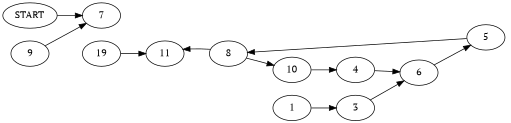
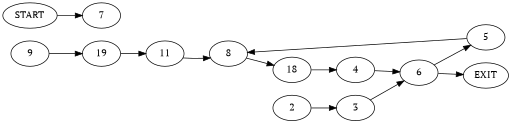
  digraph {
    fontname="PT Serif"
    rankdir=LR
    node [fontname="PT Serif"]
    edge [fontname="PT Serif"]
    n1 [label=START]
    7
-   1
+   1 [label=2]
    3
+   n5 [label=EXIT]
    6
    4
    5
    8
-   10
+   10 [label=18]
    n11 [label=19]
    9
    11
    n1 -> 7
    1 -> 3
    3 -> 6
+   6 -> n5
    6 -> 5
    4 -> 6
    5 -> 8
    8 -> 10
    10 -> 4
    n11 -> 11
-   9 -> 7
-   8 -> 11
+   9 -> n11
+   11 -> 8
  }
